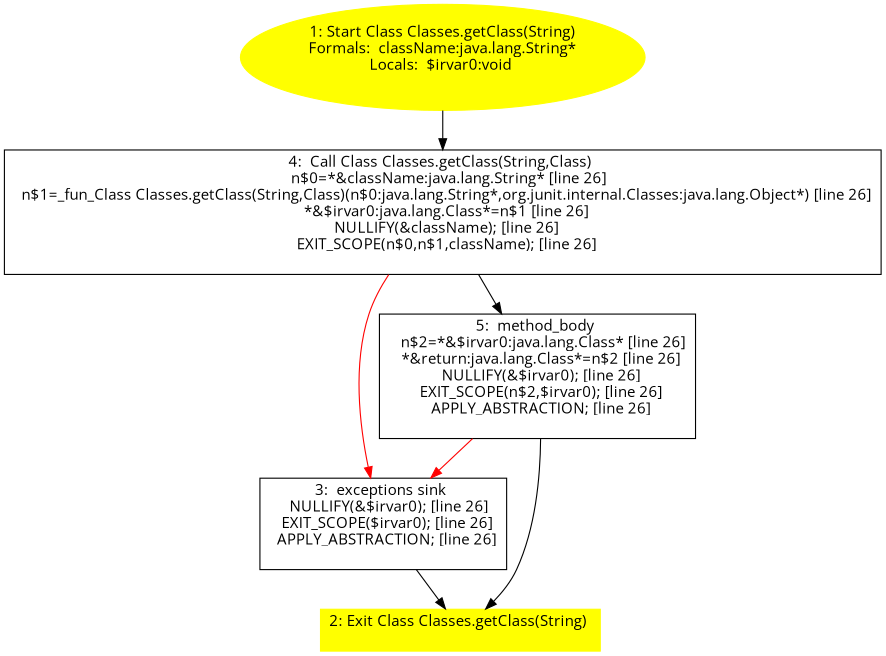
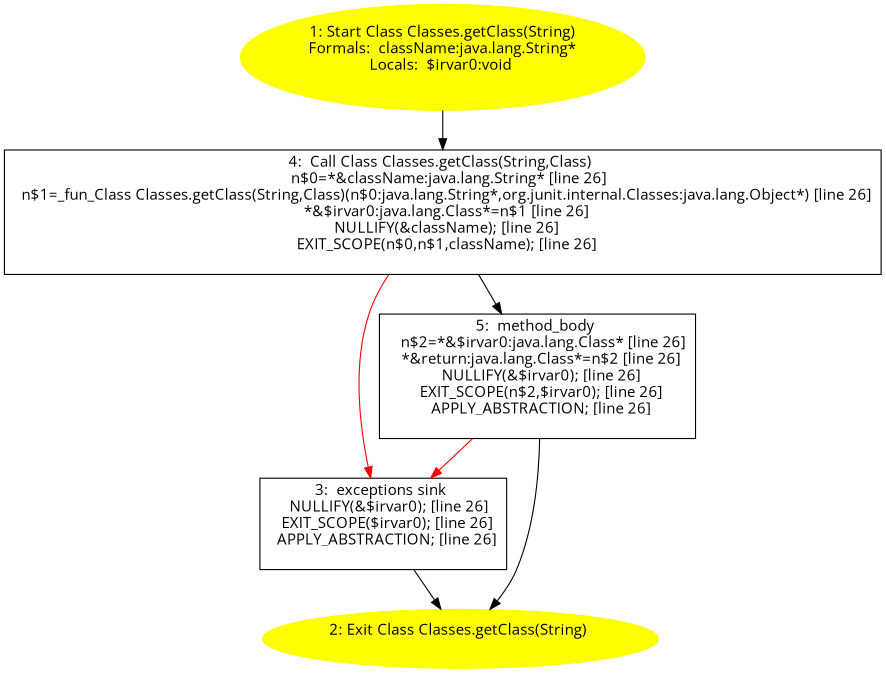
  digraph {
    fontname="Open Sans"
    node [fontname="Open Sans" shape=box]
    edge [fontname="Open Sans"]
    n1 [color=yellow label="1: Start Class Classes.getClass(String)\nFormals:  className:java.lang.String*\nLocals:  $irvar0:void \n  " style=filled shape=""]
    n2 [label="4:  Call Class Classes.getClass(String,Class) \n   n$0=*&className:java.lang.String* [line 26]\n  n$1=_fun_Class Classes.getClass(String,Class)(n$0:java.lang.String*,org.junit.internal.Classes:java.lang.Object*) [line 26]\n  *&$irvar0:java.lang.Class*=n$1 [line 26]\n  NULLIFY(&className); [line 26]\n  EXIT_SCOPE(n$0,n$1,className); [line 26]\n "]
    n3 [label="3:  exceptions sink \n   NULLIFY(&$irvar0); [line 26]\n  EXIT_SCOPE($irvar0); [line 26]\n  APPLY_ABSTRACTION; [line 26]\n "]
    n4 [label="5:  method_body \n   n$2=*&$irvar0:java.lang.Class* [line 26]\n  *&return:java.lang.Class*=n$2 [line 26]\n  NULLIFY(&$irvar0); [line 26]\n  EXIT_SCOPE(n$2,$irvar0); [line 26]\n  APPLY_ABSTRACTION; [line 26]\n "]
-   n5 [color=yellow label="2: Exit Class Classes.getClass(String) \n  " style=filled]
+   n5 [color=yellow label="2: Exit Class Classes.getClass(String) \n  " style=filled shape=""]
    n1 -> n2
    n2 -> n3 [color=red]
    n2 -> n4
    n3 -> n5
    n4 -> n3 [color=red]
    n4 -> n5
  }
